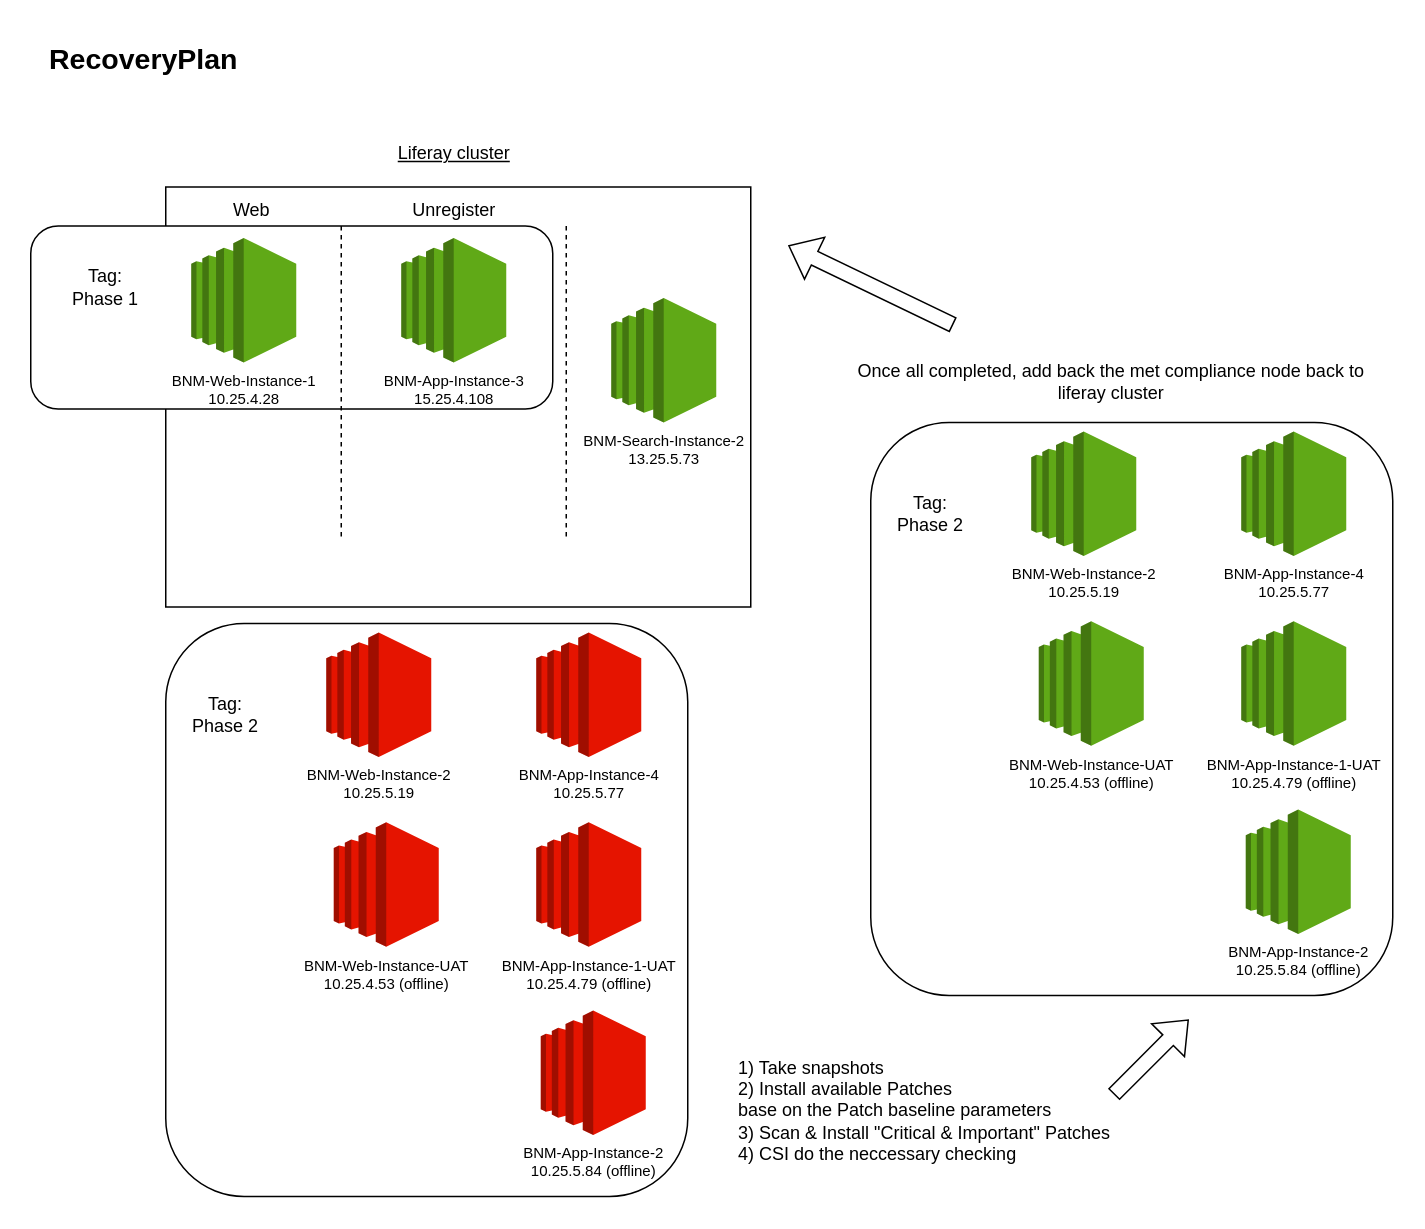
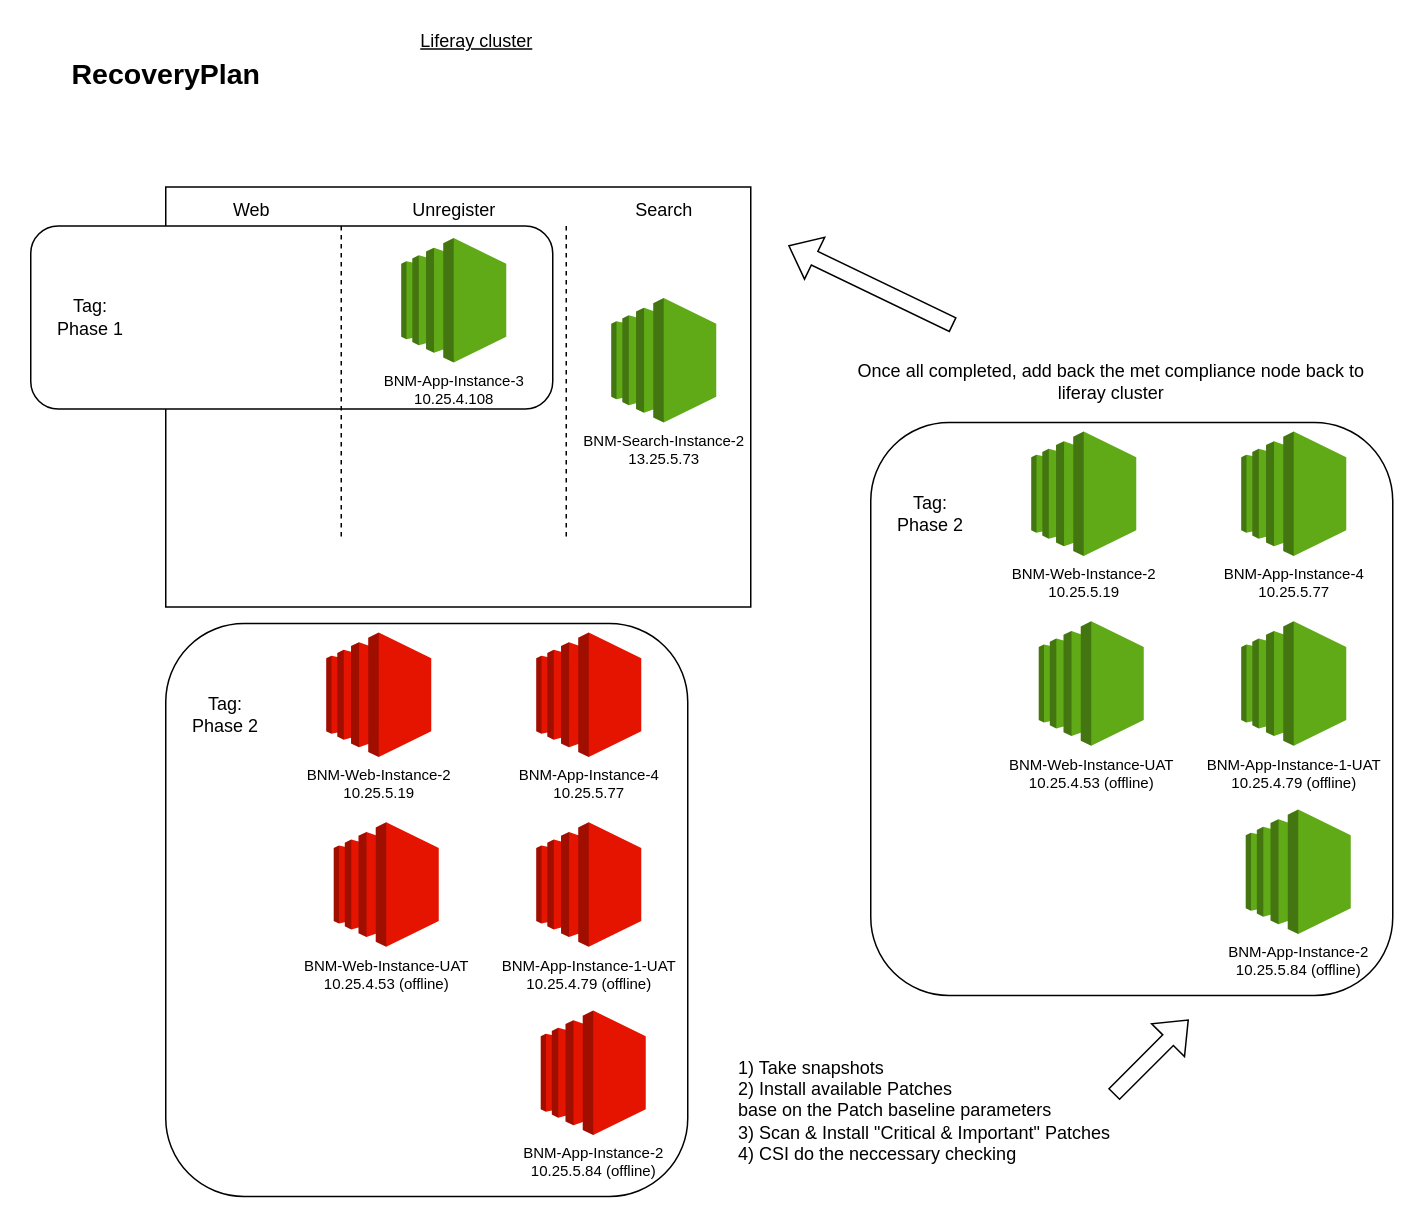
  <mxCell id="0" />
  <mxCell id="1" parent="0" />
- <mxCell id="2" value="RecoveryPlan" style="text;html=1;align=center;verticalAlign=middle;resizable=0;points=[];autosize=1;strokeColor=none;fillColor=none;fontSize=19;fontStyle=1" vertex="1" parent="1"><mxGeometry x="20" y="20" width="150" height="40" as="geometry" /></mxCell>
+ <mxCell id="2" value="RecoveryPlan" style="text;html=1;align=center;verticalAlign=middle;resizable=0;points=[];autosize=1;strokeColor=none;fillColor=none;fontSize=19;fontStyle=1" vertex="1" parent="1"><mxGeometry x="35" y="30" width="150" height="40" as="geometry" /></mxCell>
  <mxCell id="3" value="" style="shape=flexArrow;endArrow=classic;html=1;rounded=0;" edge="1" parent="1"><mxGeometry width="50" height="50" relative="1" as="geometry"><mxPoint x="380" y="731.29" as="sourcePoint" /><mxPoint x="450" y="731.72" as="targetPoint" /></mxGeometry></mxCell>
  <mxCell id="4" value="1) Take snapshots&lt;br&gt;2) Install available Patches &lt;br&gt;base on the Patch baseline parameters&lt;br&gt;3) Scan &amp;amp; Install &quot;Critical &amp;amp; Important&quot; Patches&lt;br&gt;4) CSI do the neccessary checking&amp;nbsp;" style="text;html=1;align=left;verticalAlign=middle;resizable=0;points=[];autosize=1;strokeColor=none;fillColor=none;" vertex="1" parent="1"><mxGeometry x="490" y="695" width="270" height="90" as="geometry" /></mxCell>
  <mxCell id="5" value="" style="shape=flexArrow;endArrow=classic;html=1;rounded=0;" edge="1" parent="1"><mxGeometry width="50" height="50" relative="1" as="geometry"><mxPoint x="742" y="729" as="sourcePoint" /><mxPoint x="792" y="679" as="targetPoint" /></mxGeometry></mxCell>
  <mxCell id="6" value="" style="shape=flexArrow;endArrow=classic;html=1;rounded=0;" edge="1" parent="1"><mxGeometry width="50" height="50" relative="1" as="geometry"><mxPoint x="635" y="216" as="sourcePoint" /><mxPoint x="525" y="163" as="targetPoint" /></mxGeometry></mxCell>
  <mxCell id="7" value="Once all completed, add back the met compliance node back to&lt;br&gt;liferay cluster" style="text;html=1;align=center;verticalAlign=middle;resizable=0;points=[];autosize=1;strokeColor=none;fillColor=none;" vertex="1" parent="1"><mxGeometry x="560" y="233.75" width="360" height="40" as="geometry" /></mxCell>
  <mxCell id="8" value="" style="rounded=0;whiteSpace=wrap;html=1;" vertex="1" parent="1"><mxGeometry x="110" y="124" width="390" height="280" as="geometry" /></mxCell>
  <mxCell id="9" value="" style="endArrow=none;dashed=1;html=1;rounded=0;shadow=0;" edge="1" parent="1"><mxGeometry width="50" height="50" relative="1" as="geometry"><mxPoint x="377" y="357" as="sourcePoint" /><mxPoint x="377" y="147" as="targetPoint" /></mxGeometry></mxCell>
  <mxCell id="10" value="Web" style="text;html=1;align=center;verticalAlign=middle;resizable=0;points=[];autosize=1;strokeColor=none;fillColor=none;shadow=0;" vertex="1" parent="1"><mxGeometry x="142" y="125" width="50" height="30" as="geometry" /></mxCell>
  <mxCell id="11" value="Unregister" style="text;html=1;align=center;verticalAlign=middle;resizable=0;points=[];autosize=1;strokeColor=none;fillColor=none;shadow=0;" vertex="1" parent="1"><mxGeometry x="262" y="125" width="80" height="30" as="geometry" /></mxCell>
+ <mxCell id="12" value="Search" style="text;html=1;align=center;verticalAlign=middle;resizable=0;points=[];autosize=1;strokeColor=none;fillColor=none;shadow=0;" vertex="1" parent="1"><mxGeometry x="412" y="125" width="60" height="30" as="geometry" /></mxCell>
  <mxCell id="13" value="&lt;font color=&quot;#000000&quot;&gt;BNM-Search-Instance-2&lt;br&gt;13.25.5.73&lt;/font&gt;" style="outlineConnect=0;dashed=0;verticalLabelPosition=bottom;verticalAlign=top;align=center;html=1;shape=mxgraph.aws3.ec2;fillColor=#60a917;shadow=0;fontSize=10;fontColor=#ffffff;strokeColor=#2D7600;" vertex="1" parent="1"><mxGeometry x="407" y="198" width="70" height="83" as="geometry" /></mxCell>
- <mxCell id="14" value="Liferay cluster" style="text;html=1;align=center;verticalAlign=middle;resizable=0;points=[];autosize=1;strokeColor=none;fillColor=none;fontStyle=4" vertex="1" parent="1"><mxGeometry x="252" y="87" width="100" height="30" as="geometry" /></mxCell>
+ <mxCell id="14" value="Liferay cluster" style="text;html=1;align=center;verticalAlign=middle;resizable=0;points=[];autosize=1;strokeColor=none;fillColor=none;fontStyle=4" vertex="1" parent="1"><mxGeometry x="267" y="12" width="100" height="30" as="geometry" /></mxCell>
  <mxCell id="15" value="" style="rounded=1;whiteSpace=wrap;html=1;" vertex="1" parent="1"><mxGeometry x="20" y="150" width="348" height="122" as="geometry" /></mxCell>
- <mxCell id="16" value="BNM-Web-Instance-1&lt;br&gt;10.25.4.28" style="outlineConnect=0;dashed=0;verticalLabelPosition=bottom;verticalAlign=top;align=center;html=1;shape=mxgraph.aws3.ec2;fillColor=#60a917;shadow=0;fontSize=10;fontColor=#000000;strokeColor=#2D7600;labelBorderColor=none;" vertex="1" parent="1"><mxGeometry x="127" y="158" width="70" height="83" as="geometry" /></mxCell>
- <mxCell id="17" value="BNM-App-Instance-3&lt;br&gt;15.25.4.108" style="outlineConnect=0;dashed=0;verticalLabelPosition=bottom;verticalAlign=top;align=center;html=1;shape=mxgraph.aws3.ec2;fillColor=#60a917;shadow=0;fontSize=10;fontColor=#000000;strokeColor=#2D7600;labelBorderColor=none;" vertex="1" parent="1"><mxGeometry x="267" y="158" width="70" height="83" as="geometry" /></mxCell>
+ <mxCell id="17" value="BNM-App-Instance-3&lt;br&gt;10.25.4.108" style="outlineConnect=0;dashed=0;verticalLabelPosition=bottom;verticalAlign=top;align=center;html=1;shape=mxgraph.aws3.ec2;fillColor=#60a917;shadow=0;fontSize=10;fontColor=#000000;strokeColor=#2D7600;labelBorderColor=none;" vertex="1" parent="1"><mxGeometry x="267" y="158" width="70" height="83" as="geometry" /></mxCell>
  <mxCell id="18" value="" style="rounded=1;whiteSpace=wrap;html=1;labelBorderColor=none;" vertex="1" parent="1"><mxGeometry x="110" y="415" width="348" height="382" as="geometry" /></mxCell>
  <mxCell id="19" value="BNM-App-Instance-4&lt;br&gt;10.25.5.77" style="outlineConnect=0;dashed=0;verticalLabelPosition=bottom;verticalAlign=top;align=center;html=1;shape=mxgraph.aws3.ec2;fillColor=#e51400;shadow=0;fontSize=10;fontColor=#000000;strokeColor=#B20000;labelBorderColor=none;" vertex="1" parent="1"><mxGeometry x="357" y="421" width="70" height="83" as="geometry" /></mxCell>
  <mxCell id="20" value="BNM-Web-Instance-2&lt;br&gt;10.25.5.19" style="outlineConnect=0;dashed=0;verticalLabelPosition=bottom;verticalAlign=top;align=center;html=1;shape=mxgraph.aws3.ec2;fillColor=#e51400;shadow=0;fontSize=10;fontColor=#000000;strokeColor=#B20000;labelBorderColor=none;" vertex="1" parent="1"><mxGeometry x="217" y="421" width="70" height="83" as="geometry" /></mxCell>
- <mxCell id="21" value="Tag: Phase 1" style="text;html=1;strokeColor=none;fillColor=none;align=center;verticalAlign=middle;whiteSpace=wrap;rounded=0;" vertex="1" parent="1"><mxGeometry x="40" y="176" width="60" height="30" as="geometry" /></mxCell>
+ <mxCell id="21" value="Tag: Phase 1" style="text;html=1;strokeColor=none;fillColor=none;align=center;verticalAlign=middle;whiteSpace=wrap;rounded=0;" vertex="1" parent="1"><mxGeometry x="30" y="196" width="60" height="30" as="geometry" /></mxCell>
  <mxCell id="22" value="Tag: Phase 2" style="text;html=1;strokeColor=none;fillColor=none;align=center;verticalAlign=middle;whiteSpace=wrap;rounded=0;" vertex="1" parent="1"><mxGeometry x="120" y="461" width="60" height="30" as="geometry" /></mxCell>
  <mxCell id="23" value="BNM-App-Instance-1-UAT&lt;br&gt;10.25.4.79 (offline)" style="outlineConnect=0;dashed=0;verticalLabelPosition=bottom;verticalAlign=top;align=center;html=1;shape=mxgraph.aws3.ec2;fillColor=#e51400;shadow=0;fontSize=10;fontColor=#000000;strokeColor=#B20000;labelBorderColor=none;" vertex="1" parent="1"><mxGeometry x="357" y="547.5" width="70" height="83" as="geometry" /></mxCell>
  <mxCell id="24" value="BNM-Web-Instance-UAT&lt;br&gt;10.25.4.53 (offline)" style="outlineConnect=0;dashed=0;verticalLabelPosition=bottom;verticalAlign=top;align=center;html=1;shape=mxgraph.aws3.ec2;fillColor=#e51400;shadow=0;fontSize=10;fontColor=#000000;strokeColor=#B20000;labelBorderColor=none;" vertex="1" parent="1"><mxGeometry x="222" y="547.5" width="70" height="83" as="geometry" /></mxCell>
  <mxCell id="25" value="BNM-App-Instance-2&lt;br&gt;10.25.5.84 (offline)" style="outlineConnect=0;dashed=0;verticalLabelPosition=bottom;verticalAlign=top;align=center;html=1;shape=mxgraph.aws3.ec2;fillColor=#e51400;shadow=0;fontSize=10;fontColor=#000000;strokeColor=#B20000;labelBorderColor=none;" vertex="1" parent="1"><mxGeometry x="360" y="673" width="70" height="83" as="geometry" /></mxCell>
  <mxCell id="26" value="" style="endArrow=none;dashed=1;html=1;rounded=0;shadow=0;" edge="1" parent="1"><mxGeometry width="50" height="50" relative="1" as="geometry"><mxPoint x="227" y="357" as="sourcePoint" /><mxPoint x="227" y="147" as="targetPoint" /></mxGeometry></mxCell>
  <mxCell id="27" value="" style="shape=flexArrow;endArrow=classic;html=1;rounded=0;" edge="1" parent="1"><mxGeometry width="50" height="50" relative="1" as="geometry"><mxPoint x="850" y="597.29" as="sourcePoint" /><mxPoint x="920" y="597.72" as="targetPoint" /></mxGeometry></mxCell>
  <mxCell id="28" value="" style="rounded=1;whiteSpace=wrap;html=1;labelBorderColor=none;" vertex="1" parent="1"><mxGeometry x="580" y="281" width="348" height="382" as="geometry" /></mxCell>
  <mxCell id="29" value="BNM-App-Instance-4&lt;br&gt;10.25.5.77" style="outlineConnect=0;dashed=0;verticalLabelPosition=bottom;verticalAlign=top;align=center;html=1;shape=mxgraph.aws3.ec2;fillColor=#60a917;shadow=0;fontSize=10;fontColor=#000000;strokeColor=#2D7600;labelBorderColor=none;" vertex="1" parent="1"><mxGeometry x="827" y="287" width="70" height="83" as="geometry" /></mxCell>
  <mxCell id="30" value="BNM-Web-Instance-2&lt;br&gt;10.25.5.19" style="outlineConnect=0;dashed=0;verticalLabelPosition=bottom;verticalAlign=top;align=center;html=1;shape=mxgraph.aws3.ec2;fillColor=#60a917;shadow=0;fontSize=10;fontColor=#000000;strokeColor=#2D7600;labelBorderColor=none;" vertex="1" parent="1"><mxGeometry x="687" y="287" width="70" height="83" as="geometry" /></mxCell>
  <mxCell id="31" value="Tag: Phase 2" style="text;html=1;strokeColor=none;fillColor=none;align=center;verticalAlign=middle;whiteSpace=wrap;rounded=0;" vertex="1" parent="1"><mxGeometry x="590" y="327" width="60" height="30" as="geometry" /></mxCell>
  <mxCell id="32" value="BNM-App-Instance-1-UAT&lt;br&gt;10.25.4.79 (offline)" style="outlineConnect=0;dashed=0;verticalLabelPosition=bottom;verticalAlign=top;align=center;html=1;shape=mxgraph.aws3.ec2;fillColor=#60a917;shadow=0;fontSize=10;fontColor=#000000;strokeColor=#2D7600;labelBorderColor=none;" vertex="1" parent="1"><mxGeometry x="827" y="413.5" width="70" height="83" as="geometry" /></mxCell>
  <mxCell id="33" value="BNM-Web-Instance-UAT&lt;br&gt;10.25.4.53 (offline)" style="outlineConnect=0;dashed=0;verticalLabelPosition=bottom;verticalAlign=top;align=center;html=1;shape=mxgraph.aws3.ec2;fillColor=#60a917;shadow=0;fontSize=10;fontColor=#000000;strokeColor=#2D7600;labelBorderColor=none;" vertex="1" parent="1"><mxGeometry x="692" y="413.5" width="70" height="83" as="geometry" /></mxCell>
  <mxCell id="34" value="BNM-App-Instance-2&lt;br&gt;10.25.5.84 (offline)" style="outlineConnect=0;dashed=0;verticalLabelPosition=bottom;verticalAlign=top;align=center;html=1;shape=mxgraph.aws3.ec2;fillColor=#60a917;shadow=0;fontSize=10;fontColor=#000000;strokeColor=#2D7600;labelBorderColor=none;" vertex="1" parent="1"><mxGeometry x="830" y="539" width="70" height="83" as="geometry" /></mxCell>
